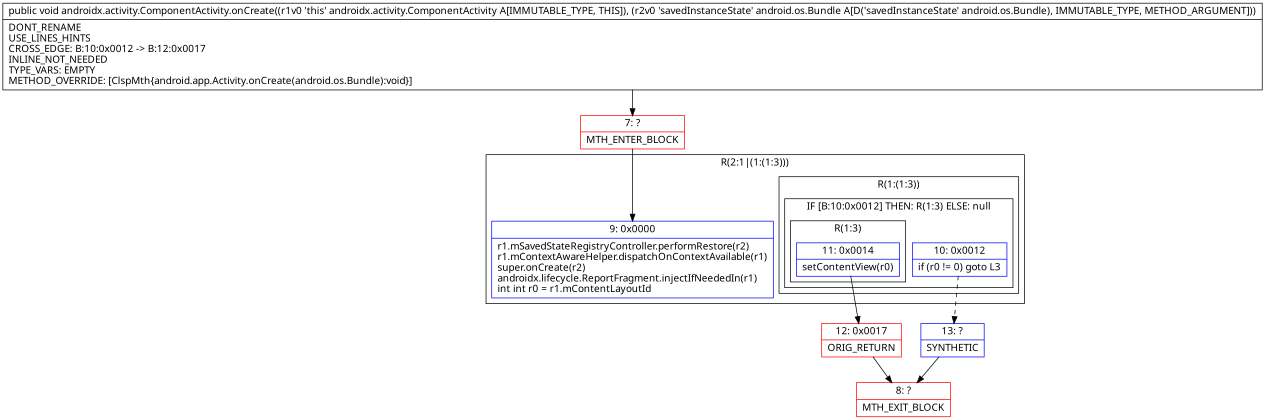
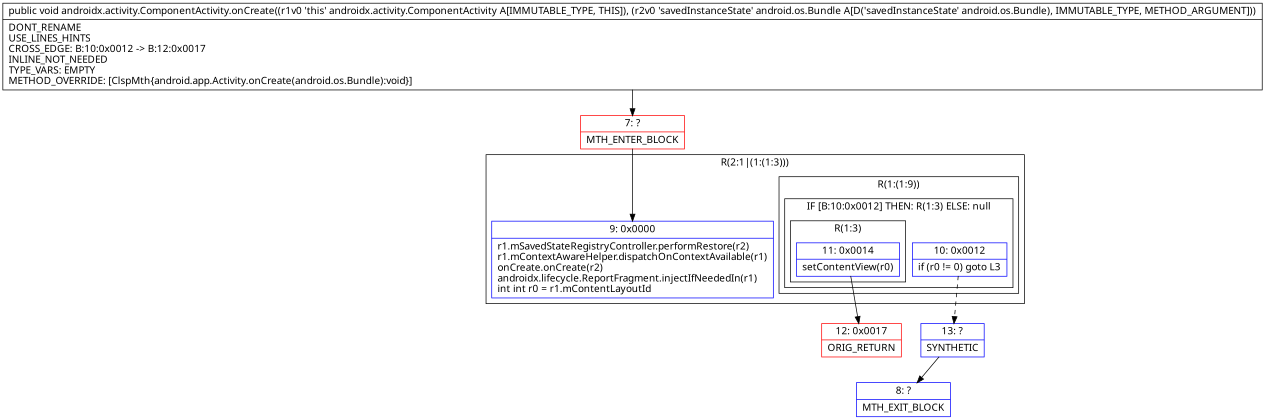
  digraph {
    fontname="Noto Sans"
    node [color=blue fontname="Noto Sans" shape=record]
    edge [fontname="Noto Sans"]
    n1 [label="{11\:\ 0x0014|setContentView(r0)\l}"]
    n2 [label="{10\:\ 0x0012|if (r0 != 0) goto L3\l}"]
-   n3 [label="{9\:\ 0x0000|r1.mSavedStateRegistryController.performRestore(r2)\lr1.mContextAwareHelper.dispatchOnContextAvailable(r1)\lsuper.onCreate(r2)\landroidx.lifecycle.ReportFragment.injectIfNeededIn(r1)\lint int r0 = r1.mContentLayoutId\l}"]
+   n3 [label="{9\:\ 0x0000|r1.mSavedStateRegistryController.performRestore(r2)\lr1.mContextAwareHelper.dispatchOnContextAvailable(r1)\lonCreate.onCreate(r2)\landroidx.lifecycle.ReportFragment.injectIfNeededIn(r1)\lint int r0 = r1.mContentLayoutId\l}"]
    n4 [color=red label="{12\:\ 0x0017|ORIG_RETURN\l}"]
    n5 [label="{13\:\ ?|SYNTHETIC\l}"]
-   n6 [color=red label="{8\:\ ?|MTH_EXIT_BLOCK\l}"]
+   n6 [label="{8\:\ ?|MTH_EXIT_BLOCK\l}"]
    n7 [color=red label="{7\:\ ?|MTH_ENTER_BLOCK\l}"]
    n8 [label="{public void androidx.activity.ComponentActivity.onCreate((r1v0 'this' androidx.activity.ComponentActivity A[IMMUTABLE_TYPE, THIS]), (r2v0 'savedInstanceState' android.os.Bundle A[D('savedInstanceState' android.os.Bundle), IMMUTABLE_TYPE, METHOD_ARGUMENT]))  | DONT_RENAME\lUSE_LINES_HINTS\lCROSS_EDGE: B:10:0x0012 \-\> B:12:0x0017\lINLINE_NOT_NEEDED\lTYPE_VARS: EMPTY\lMETHOD_OVERRIDE: [ClspMth\{android.app.Activity.onCreate(android.os.Bundle):void\}]\l}" color=""]
    subgraph cluster_1 {
      label="R(2:1|(1:(1:3)))"
      n3
      subgraph cluster_2 {
-       label="R(1:(1:3))"
+       label="R(1:(1:9))"
        subgraph cluster_3 {
          label="IF [B:10:0x0012] THEN: R(1:3) ELSE: null"
          n2
          subgraph cluster_4 {
            label="R(1:3)"
            n1
          }
        }
      }
    }
    n1 -> n4
    n2 -> n5 [style=dashed]
-   n4 -> n6
    n5 -> n6
    n7 -> n3
    n8 -> n7
  }
